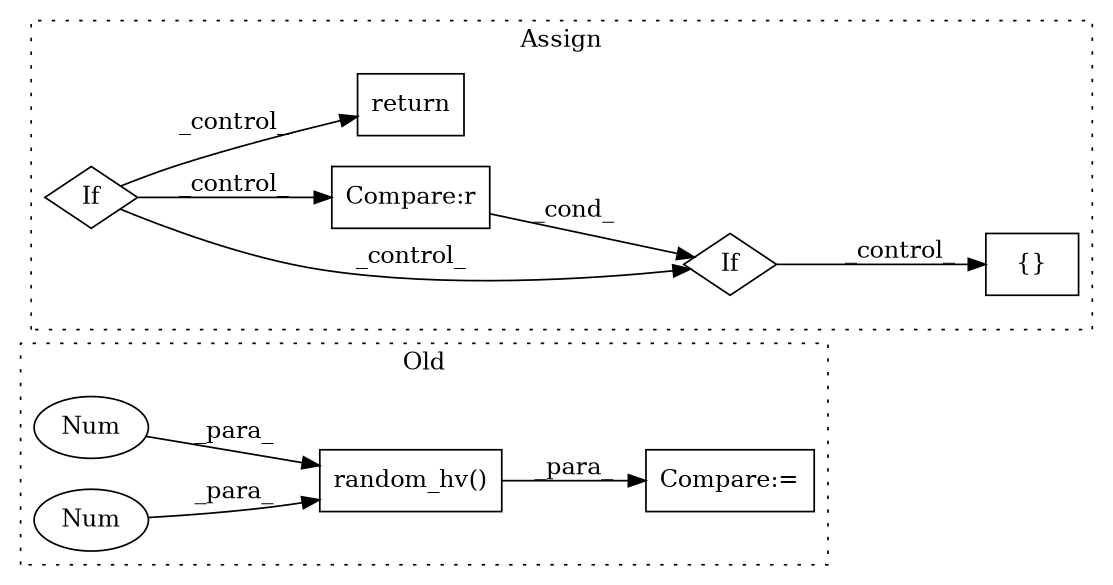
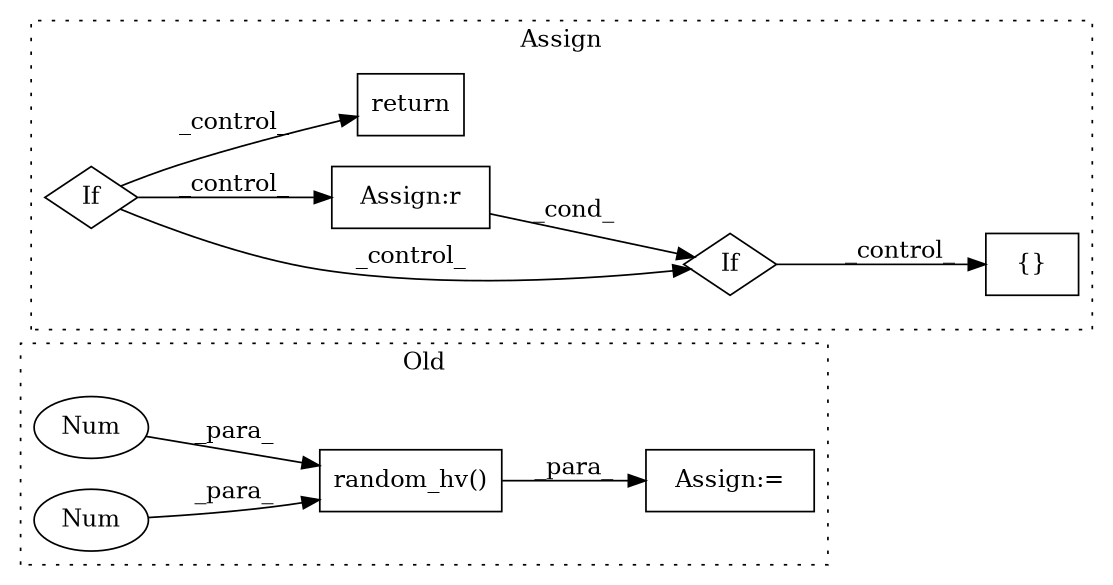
  digraph {
    rankdir=LR
    node [a=76 l=3 shape=box]
    n1 [a=75 l="21,19" label="random_hv()" s="12104,12134"]
    n2 [l=2 label=Num s=12125 shape=ellipse]
    n3 [l=5 label=Num s=12129 shape=ellipse]
-   n4 [a=68 label="Compare:=" s=12660]
+   n4 [a=68 label="Assign:=" s=12660]
    n5 [a=98 l="1,0" label="{}" s="10512,10542"]
    n6 [a=96 label=If s=10357 shape=diamond]
-   n7 [a=40 l=20 label="Compare:r" s=10360]
+   n7 [a=40 l=20 label="Assign:r" s=10360]
    n8 [a=96 label=If s=10196 shape=diamond]
    n9 [a=93 l=6 label=return s=10341]
    subgraph cluster_1 {
      label=Old
      style=dotted
      n1
      n2
      n3
      n4
    }
    subgraph cluster_2 {
      label=Assign
      style=dotted
      n5
      n6
      n7
      n8
      n9
    }
    n1 -> n4 [label=_para_]
    n2 -> n1 [label=_para_]
    n3 -> n1 [label=_para_]
    n6 -> n5 [label=_control_]
    n7 -> n6 [label=_cond_]
    n8 -> n6 [label=_control_]
    n8 -> n7 [label=_control_]
    n8 -> n9 [label=_control_]
  }
